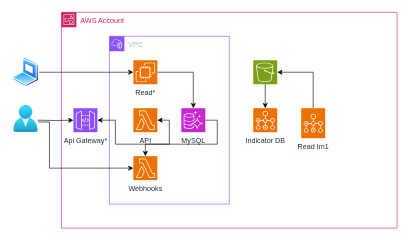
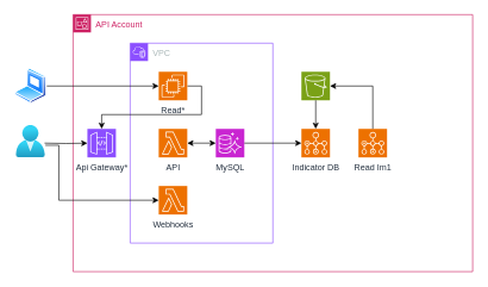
  <mxCell id="0" />
  <mxCell id="1" parent="0" />
- <mxCell id="2" value="AWS Account" style="points=[[0,0],[0.25,0],[0.5,0],[0.75,0],[1,0],[1,0.25],[1,0.5],[1,0.75],[1,1],[0.75,1],[0.5,1],[0.25,1],[0,1],[0,0.75],[0,0.5],[0,0.25]];outlineConnect=0;gradientColor=none;html=1;whiteSpace=wrap;fontSize=12;fontStyle=0;container=1;pointerEvents=0;collapsible=0;recursiveResize=0;shape=mxgraph.aws4.group;grIcon=mxgraph.aws4.group_account;strokeColor=#CD2264;fillColor=none;verticalAlign=top;align=left;spacingLeft=30;fontColor=#CD2264;dashed=0;" parent="1" vertex="1"><mxGeometry x="102" y="20" width="560" height="360" as="geometry" /></mxCell>
+ <mxCell id="2" value="API Account" style="points=[[0,0],[0.25,0],[0.5,0],[0.75,0],[1,0],[1,0.25],[1,0.5],[1,0.75],[1,1],[0.75,1],[0.5,1],[0.25,1],[0,1],[0,0.75],[0,0.5],[0,0.25]];outlineConnect=0;gradientColor=none;html=1;whiteSpace=wrap;fontSize=12;fontStyle=0;container=1;pointerEvents=0;collapsible=0;recursiveResize=0;shape=mxgraph.aws4.group;grIcon=mxgraph.aws4.group_account;strokeColor=#CD2264;fillColor=none;verticalAlign=top;align=left;spacingLeft=30;fontColor=#CD2264;dashed=0;" parent="1" vertex="1"><mxGeometry x="102" y="20" width="560" height="360" as="geometry" /></mxCell>
  <mxCell id="3" value="&lt;span&gt;Indicator DB&lt;/span&gt;" style="sketch=0;points=[[0,0,0],[0.25,0,0],[0.5,0,0],[0.75,0,0],[1,0,0],[0,1,0],[0.25,1,0],[0.5,1,0],[0.75,1,0],[1,1,0],[0,0.25,0],[0,0.5,0],[0,0.75,0],[1,0.25,0],[1,0.5,0],[1,0.75,0]];outlineConnect=0;fontColor=#232F3E;fillColor=#ED7100;strokeColor=#ffffff;dashed=0;verticalLabelPosition=bottom;verticalAlign=top;align=center;html=1;fontSize=12;fontStyle=0;aspect=fixed;shape=mxgraph.aws4.resourceIcon;resIcon=mxgraph.aws4.batch;" parent="2" vertex="1"><mxGeometry x="320" y="160" width="40" height="40" as="geometry" /></mxCell>
  <mxCell id="4" value="VPC" style="points=[[0,0],[0.25,0],[0.5,0],[0.75,0],[1,0],[1,0.25],[1,0.5],[1,0.75],[1,1],[0.75,1],[0.5,1],[0.25,1],[0,1],[0,0.75],[0,0.5],[0,0.25]];outlineConnect=0;gradientColor=none;html=1;whiteSpace=wrap;fontSize=12;fontStyle=0;container=1;pointerEvents=0;collapsible=0;recursiveResize=0;shape=mxgraph.aws4.group;grIcon=mxgraph.aws4.group_vpc2;strokeColor=#8C4FFF;fillColor=none;verticalAlign=top;align=left;spacingLeft=30;fontColor=#AAB7B8;dashed=0;" parent="2" vertex="1"><mxGeometry x="80" y="40" width="200" height="280" as="geometry" /></mxCell>
  <mxCell id="5" value="API" style="sketch=0;points=[[0,0,0],[0.25,0,0],[0.5,0,0],[0.75,0,0],[1,0,0],[0,1,0],[0.25,1,0],[0.5,1,0],[0.75,1,0],[1,1,0],[0,0.25,0],[0,0.5,0],[0,0.75,0],[1,0.25,0],[1,0.5,0],[1,0.75,0]];outlineConnect=0;fontColor=#232F3E;fillColor=#ED7100;strokeColor=#ffffff;dashed=0;verticalLabelPosition=bottom;verticalAlign=top;align=center;html=1;fontSize=12;fontStyle=0;aspect=fixed;shape=mxgraph.aws4.resourceIcon;resIcon=mxgraph.aws4.lambda;" parent="4" vertex="1"><mxGeometry x="40" y="120" width="40" height="40" as="geometry" /></mxCell>
  <mxCell id="6" value="MySQL" style="sketch=0;points=[[0,0,0],[0.25,0,0],[0.5,0,0],[0.75,0,0],[1,0,0],[0,1,0],[0.25,1,0],[0.5,1,0],[0.75,1,0],[1,1,0],[0,0.25,0],[0,0.5,0],[0,0.75,0],[1,0.25,0],[1,0.5,0],[1,0.75,0]];outlineConnect=0;fontColor=#232F3E;fillColor=#C925D1;strokeColor=#ffffff;dashed=0;verticalLabelPosition=bottom;verticalAlign=top;align=center;html=1;fontSize=12;fontStyle=0;aspect=fixed;shape=mxgraph.aws4.resourceIcon;resIcon=mxgraph.aws4.aurora;" parent="4" vertex="1"><mxGeometry x="120" y="120" width="40" height="40" as="geometry" /></mxCell>
- <mxCell id="7" style="edgeStyle=orthogonalEdgeStyle;rounded=0;orthogonalLoop=1;jettySize=auto;html=1;exitX=1;exitY=0.5;exitDx=0;exitDy=0;exitPerimeter=0;startArrow=classic;startFill=1;" parent="4" source="5" target="11" edge="1"><mxGeometry relative="1" as="geometry" /></mxCell>
+ <mxCell id="7" style="edgeStyle=orthogonalEdgeStyle;rounded=0;orthogonalLoop=1;jettySize=auto;html=1;exitX=1;exitY=0.5;exitDx=0;exitDy=0;exitPerimeter=0;startArrow=classic;startFill=1;" parent="4" source="5" target="6" edge="1"><mxGeometry relative="1" as="geometry" /></mxCell>
  <mxCell id="8" value="Webhooks" style="sketch=0;points=[[0,0,0],[0.25,0,0],[0.5,0,0],[0.75,0,0],[1,0,0],[0,1,0],[0.25,1,0],[0.5,1,0],[0.75,1,0],[1,1,0],[0,0.25,0],[0,0.5,0],[0,0.75,0],[1,0.25,0],[1,0.5,0],[1,0.75,0]];outlineConnect=0;fontColor=#232F3E;fillColor=#ED7100;strokeColor=#ffffff;dashed=0;verticalLabelPosition=bottom;verticalAlign=top;align=center;html=1;fontSize=12;fontStyle=0;aspect=fixed;shape=mxgraph.aws4.resourceIcon;resIcon=mxgraph.aws4.lambda;" parent="4" vertex="1"><mxGeometry x="40" y="200" width="40" height="40" as="geometry" /></mxCell>
- <mxCell id="9" style="edgeStyle=orthogonalEdgeStyle;rounded=0;orthogonalLoop=1;jettySize=auto;html=1;exitX=1;exitY=0.5;exitDx=0;exitDy=0;exitPerimeter=0;" edge="1" parent="4" source="10" target="6"><mxGeometry relative="1" as="geometry" /></mxCell>
+ <mxCell id="9" style="edgeStyle=orthogonalEdgeStyle;rounded=0;orthogonalLoop=1;jettySize=auto;html=1;exitX=1;exitY=0.5;exitDx=0;exitDy=0;exitPerimeter=0;" edge="1" parent="4" source="10" target="11"><mxGeometry relative="1" as="geometry" /></mxCell>
  <mxCell id="10" value="Read*" style="sketch=0;points=[[0,0,0],[0.25,0,0],[0.5,0,0],[0.75,0,0],[1,0,0],[0,1,0],[0.25,1,0],[0.5,1,0],[0.75,1,0],[1,1,0],[0,0.25,0],[0,0.5,0],[0,0.75,0],[1,0.25,0],[1,0.5,0],[1,0.75,0]];outlineConnect=0;fontColor=#232F3E;fillColor=#ED7100;strokeColor=#ffffff;dashed=0;verticalLabelPosition=bottom;verticalAlign=top;align=center;html=1;fontSize=12;fontStyle=0;aspect=fixed;shape=mxgraph.aws4.resourceIcon;resIcon=mxgraph.aws4.ec2;" vertex="1" parent="4"><mxGeometry x="40" y="40" width="40" height="40" as="geometry" /></mxCell>
  <mxCell id="11" value="Api Gateway*" style="sketch=0;points=[[0,0,0],[0.25,0,0],[0.5,0,0],[0.75,0,0],[1,0,0],[0,1,0],[0.25,1,0],[0.5,1,0],[0.75,1,0],[1,1,0],[0,0.25,0],[0,0.5,0],[0,0.75,0],[1,0.25,0],[1,0.5,0],[1,0.75,0]];outlineConnect=0;fontColor=#232F3E;fillColor=#8C4FFF;strokeColor=#ffffff;dashed=0;verticalLabelPosition=bottom;verticalAlign=top;align=center;html=1;fontSize=12;fontStyle=0;aspect=fixed;shape=mxgraph.aws4.resourceIcon;resIcon=mxgraph.aws4.api_gateway;" parent="2" vertex="1"><mxGeometry x="20" y="160" width="40" height="40" as="geometry" /></mxCell>
  <mxCell id="12" value="" style="sketch=0;points=[[0,0,0],[0.25,0,0],[0.5,0,0],[0.75,0,0],[1,0,0],[0,1,0],[0.25,1,0],[0.5,1,0],[0.75,1,0],[1,1,0],[0,0.25,0],[0,0.5,0],[0,0.75,0],[1,0.25,0],[1,0.5,0],[1,0.75,0]];outlineConnect=0;fontColor=#232F3E;fillColor=#7AA116;strokeColor=#ffffff;dashed=0;verticalLabelPosition=bottom;verticalAlign=top;align=center;html=1;fontSize=12;fontStyle=0;aspect=fixed;shape=mxgraph.aws4.resourceIcon;resIcon=mxgraph.aws4.s3;" parent="2" vertex="1"><mxGeometry x="320" y="80" width="40" height="40" as="geometry" /></mxCell>
- <mxCell id="13" style="edgeStyle=orthogonalEdgeStyle;rounded=0;orthogonalLoop=1;jettySize=auto;html=1;exitX=1;exitY=0.5;exitDx=0;exitDy=0;exitPerimeter=0;" parent="2" source="6" target="8" edge="1"><mxGeometry relative="1" as="geometry" /></mxCell>
+ <mxCell id="13" style="edgeStyle=orthogonalEdgeStyle;rounded=0;orthogonalLoop=1;jettySize=auto;html=1;exitX=1;exitY=0.5;exitDx=0;exitDy=0;exitPerimeter=0;entryX=0;entryY=0.5;entryDx=0;entryDy=0;entryPerimeter=0;" parent="2" source="6" target="3" edge="1"><mxGeometry relative="1" as="geometry" /></mxCell>
  <mxCell id="14" style="edgeStyle=orthogonalEdgeStyle;rounded=0;orthogonalLoop=1;jettySize=auto;html=1;exitX=0.5;exitY=1;exitDx=0;exitDy=0;exitPerimeter=0;entryX=0.5;entryY=0;entryDx=0;entryDy=0;entryPerimeter=0;" parent="2" source="12" target="3" edge="1"><mxGeometry relative="1" as="geometry" /></mxCell>
- <mxCell id="15" value="Read Im1" style="sketch=0;points=[[0,0,0],[0.25,0,0],[0.5,0,0],[0.75,0,0],[1,0,0],[0,1,0],[0.25,1,0],[0.5,1,0],[0.75,1,0],[1,1,0],[0,0.25,0],[0,0.5,0],[0,0.75,0],[1,0.25,0],[1,0.5,0],[1,0.75,0]];outlineConnect=0;fontColor=#232F3E;fillColor=#ED7100;strokeColor=#ffffff;dashed=0;verticalLabelPosition=bottom;verticalAlign=top;align=center;html=1;fontSize=12;fontStyle=0;aspect=fixed;shape=mxgraph.aws4.resourceIcon;resIcon=mxgraph.aws4.batch;" parent="2" vertex="1"><mxGeometry x="400" y="160" width="40" height="50" as="geometry" /></mxCell>
+ <mxCell id="15" value="Read Im1" style="sketch=0;points=[[0,0,0],[0.25,0,0],[0.5,0,0],[0.75,0,0],[1,0,0],[0,1,0],[0.25,1,0],[0.5,1,0],[0.75,1,0],[1,1,0],[0,0.25,0],[0,0.5,0],[0,0.75,0],[1,0.25,0],[1,0.5,0],[1,0.75,0]];outlineConnect=0;fontColor=#232F3E;fillColor=#ED7100;strokeColor=#ffffff;dashed=0;verticalLabelPosition=bottom;verticalAlign=top;align=center;html=1;fontSize=12;fontStyle=0;aspect=fixed;shape=mxgraph.aws4.resourceIcon;resIcon=mxgraph.aws4.batch;" parent="2" vertex="1"><mxGeometry x="400" y="160" width="40" height="40" as="geometry" /></mxCell>
  <mxCell id="16" style="edgeStyle=orthogonalEdgeStyle;rounded=0;orthogonalLoop=1;jettySize=auto;html=1;exitX=0.5;exitY=0;exitDx=0;exitDy=0;exitPerimeter=0;entryX=1;entryY=0.5;entryDx=0;entryDy=0;entryPerimeter=0;" parent="2" source="15" target="12" edge="1"><mxGeometry relative="1" as="geometry" /></mxCell>
  <mxCell id="17" value="" style="image;aspect=fixed;html=1;points=[];align=center;fontSize=12;image=img/lib/azure2/identity/Users.svg;" parent="1" vertex="1"><mxGeometry x="22" y="175" width="41.14" height="45" as="geometry" /></mxCell>
  <mxCell id="18" style="edgeStyle=orthogonalEdgeStyle;rounded=0;orthogonalLoop=1;jettySize=auto;html=1;entryX=0;entryY=0.5;entryDx=0;entryDy=0;entryPerimeter=0;" parent="1" target="11" edge="1"><mxGeometry relative="1" as="geometry"><mxPoint x="62" y="200" as="sourcePoint" /></mxGeometry></mxCell>
  <mxCell id="19" style="edgeStyle=orthogonalEdgeStyle;rounded=0;orthogonalLoop=1;jettySize=auto;html=1;entryX=0;entryY=0.5;entryDx=0;entryDy=0;entryPerimeter=0;" edge="1" parent="1" source="17" target="8"><mxGeometry relative="1" as="geometry"><Array as="points"><mxPoint x="82" y="203" /><mxPoint x="82" y="280" /></Array></mxGeometry></mxCell>
  <mxCell id="20" value="" style="image;aspect=fixed;perimeter=ellipsePerimeter;html=1;align=center;shadow=0;dashed=0;spacingTop=3;image=img/lib/active_directory/laptop_client.svg;" vertex="1" parent="1"><mxGeometry x="20.07" y="95" width="45" height="50" as="geometry" /></mxCell>
  <mxCell id="21" style="edgeStyle=orthogonalEdgeStyle;rounded=0;orthogonalLoop=1;jettySize=auto;html=1;exitX=1;exitY=0.5;exitDx=0;exitDy=0;entryX=0;entryY=0.5;entryDx=0;entryDy=0;entryPerimeter=0;" edge="1" parent="1" source="20" target="10"><mxGeometry relative="1" as="geometry" /></mxCell>
